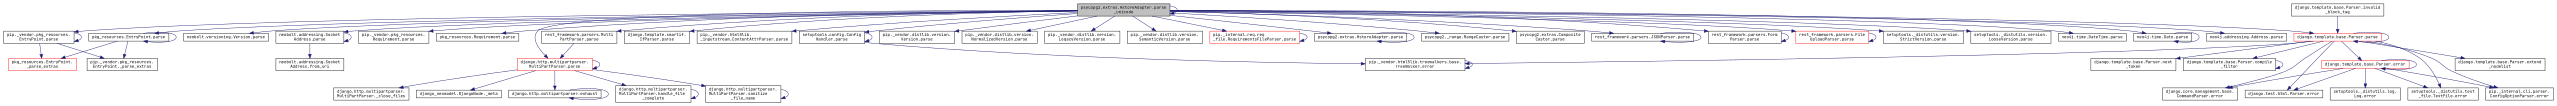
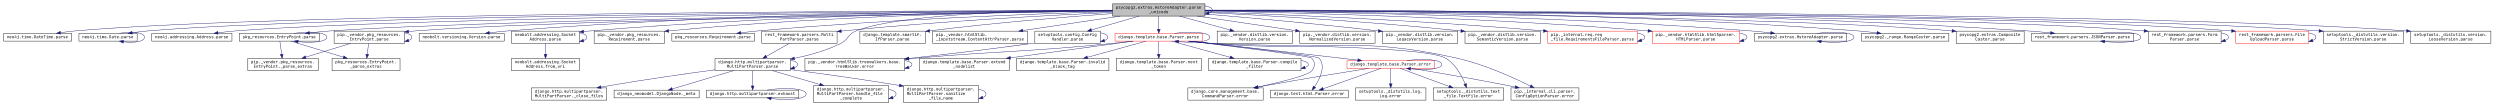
  digraph {
    fontname="JetBrains Mono"
    rankdir=TB
    node [color=black fillcolor=white fontname="JetBrains Mono" fontsize=10 shape=record style=filled]
    edge [color=midnightblue fontname="JetBrains Mono" fontsize=10 labelfontname=Helvetica labelfontsize=10 style=solid]
    n1 [fillcolor=grey75 fontcolor=black height=0.2 label="psycopg2.extras.HstoreAdapter.parse\l_unicode" width=0.4]
    n2 [height=0.2 label="neo4j.time.DateTime.parse" width=0.4]
    n3 [height=0.2 label="neo4j.time.Date.parse" width=0.4]
    n4 [height=0.2 label="neo4j.addressing.Address.parse" width=0.4]
    n5 [height=0.2 label="pip._vendor.pkg_resources.\lEntryPoint.parse" width=0.4]
    n6 [height=0.2 label="pkg_resources.EntryPoint.parse" width=0.4]
    n7 [height=0.2 label="neobolt.versioning.Version.parse" width=0.4]
    n8 [height=0.2 label="neobolt.addressing.Socket\lAddress.parse" width=0.4]
    n9 [height=0.2 label="pip._vendor.pkg_resources.\lRequirement.parse" width=0.4]
    n10 [height=0.2 label="pkg_resources.Requirement.parse" width=0.4]
-   n11 [color=red height=0.2 label="django.http.multipartparser.\lMultiPartParser.parse" width=0.4]
+   n11 [height=0.2 label="django.http.multipartparser.\lMultiPartParser.parse" width=0.4]
    n12 [height=0.2 label="django.template.smartif.\lIfParser.parse" width=0.4]
    n13 [height=0.2 label="pip._vendor.html5lib.\l_inputstream.ContentAttrParser.parse" width=0.4]
    n14 [height=0.2 label="setuptools.config.Config\lHandler.parse" width=0.4]
    n15 [color=red height=0.2 label="django.template.base.Parser.parse" width=0.4]
    n16 [height=0.2 label="pip._vendor.distlib.version.\lVersion.parse" width=0.4]
    n17 [height=0.2 label="pip._vendor.distlib.version.\lNormalizedVersion.parse" width=0.4]
    n18 [height=0.2 label="pip._vendor.distlib.version.\lLegacyVersion.parse" width=0.4]
    n19 [height=0.2 label="pip._vendor.distlib.version.\lSemanticVersion.parse" width=0.4]
    n20 [color=red height=0.2 label="pip._internal.req.req\l_file.RequirementsFileParser.parse" width=0.4]
+   n21 [color=red height=0.2 label="pip._vendor.html5lib.html5parser.\lHTMLParser.parse" width=0.4]
    n22 [height=0.2 label="psycopg2.extras.HstoreAdapter.parse" width=0.4]
    n23 [height=0.2 label="psycopg2._range.RangeCaster.parse" width=0.4]
    n24 [height=0.2 label="psycopg2.extras.Composite\lCaster.parse" width=0.4]
    n25 [height=0.2 label="rest_framework.parsers.JSONParser.parse" width=0.4]
    n26 [height=0.2 label="rest_framework.parsers.Form\lParser.parse" width=0.4]
    n27 [height=0.2 label="rest_framework.parsers.Multi\lPartParser.parse" width=0.4]
    n28 [color=red height=0.2 label="rest_framework.parsers.File\lUploadParser.parse" width=0.4]
    n29 [height=0.2 label="setuptools._distutils.version.\lStrictVersion.parse" width=0.4]
    n30 [height=0.2 label="setuptools._distutils.version.\lLooseVersion.parse" width=0.4]
    n31 [height=0.2 label="pip._vendor.pkg_resources.\lEntryPoint._parse_extras" width=0.4]
-   n32 [color=red height=0.2 label="pkg_resources.EntryPoint.\l_parse_extras" width=0.4]
+   n32 [height=0.2 label="pkg_resources.EntryPoint.\l_parse_extras" width=0.4]
    n33 [height=0.2 label="neobolt.addressing.Socket\lAddress.from_uri" width=0.4]
    n34 [height=0.2 label="django.http.multipartparser.\lMultiPartParser._close_files" width=0.4]
    n35 [height=0.2 label="django_neomodel.DjangoNode._meta" width=0.4]
    n36 [height=0.2 label="django.http.multipartparser.exhaust" width=0.4]
    n37 [height=0.2 label="django.http.multipartparser.\lMultiPartParser.handle_file\l_complete" width=0.4]
    n38 [height=0.2 label="django.http.multipartparser.\lMultiPartParser.sanitize\l_file_name" width=0.4]
    n39 [height=0.2 label="pip._vendor.html5lib.treewalkers.base.\lTreeWalker.error" width=0.4]
    n40 [height=0.2 label="django.template.base.Parser.compile\l_filter" width=0.4]
    n41 [height=0.2 label="django.core.management.base.\lCommandParser.error" width=0.4]
    n42 [height=0.2 label="django.test.html.Parser.error" width=0.4]
    n43 [height=0.2 label="setuptools._distutils.text\l_file.TextFile.error" width=0.4]
    n44 [height=0.2 label="pip._internal.cli.parser.\lConfigOptionParser.error" width=0.4]
    n45 [color=red height=0.2 label="django.template.base.Parser.error" width=0.4]
    n46 [height=0.2 label="django.template.base.Parser.extend\l_nodelist" width=0.4]
    n47 [height=0.2 label="django.template.base.Parser.invalid\l_block_tag" width=0.4]
    n48 [height=0.2 label="django.template.base.Parser.next\l_token" width=0.4]
    n49 [height=0.2 label="setuptools._distutils.log.\lLog.error" width=0.4]
    n1 -> n1
    n1 -> n2
    n1 -> n3
    n1 -> n4
    n1 -> n5
    n1 -> n6
    n1 -> n7
    n1 -> n8
    n1 -> n9
    n1 -> n10
    n1 -> n11
    n1 -> n12
    n1 -> n13
    n1 -> n14
    n1 -> n15
    n1 -> n16
    n1 -> n17
    n1 -> n18
    n1 -> n19
    n1 -> n20
+   n1 -> n21
    n1 -> n22
    n1 -> n23
    n1 -> n24
    n1 -> n25
    n1 -> n26
    n1 -> n27
    n1 -> n28
    n1 -> n29
    n1 -> n30
    n3 -> n3
    n5 -> n5
    n5 -> n31
    n5 -> n32
    n6 -> n6
    n6 -> n31
    n6 -> n32
    n8 -> n8
    n8 -> n33
    n11 -> n11
    n11 -> n34
    n11 -> n35
    n11 -> n36
    n11 -> n37
    n11 -> n38
    n14 -> n14
    n14 -> n39
    n15 -> n15
    n15 -> n39
    n15 -> n40
    n15 -> n41
    n15 -> n42
    n15 -> n43
    n15 -> n44
    n15 -> n45
    n15 -> n46
-   n47 -> n15
+   n15 -> n47
    n15 -> n48
    n20 -> n20
+   n21 -> n21
    n22 -> n22
    n25 -> n25
    n26 -> n26
    n27 -> n11
    n28 -> n28
    n36 -> n36
    n37 -> n37
    n38 -> n38
    n39 -> n39
    n40 -> n40
    n45 -> n41
    n45 -> n42
    n45 -> n43
    n45 -> n44
    n45 -> n45
    n45 -> n49
  }
